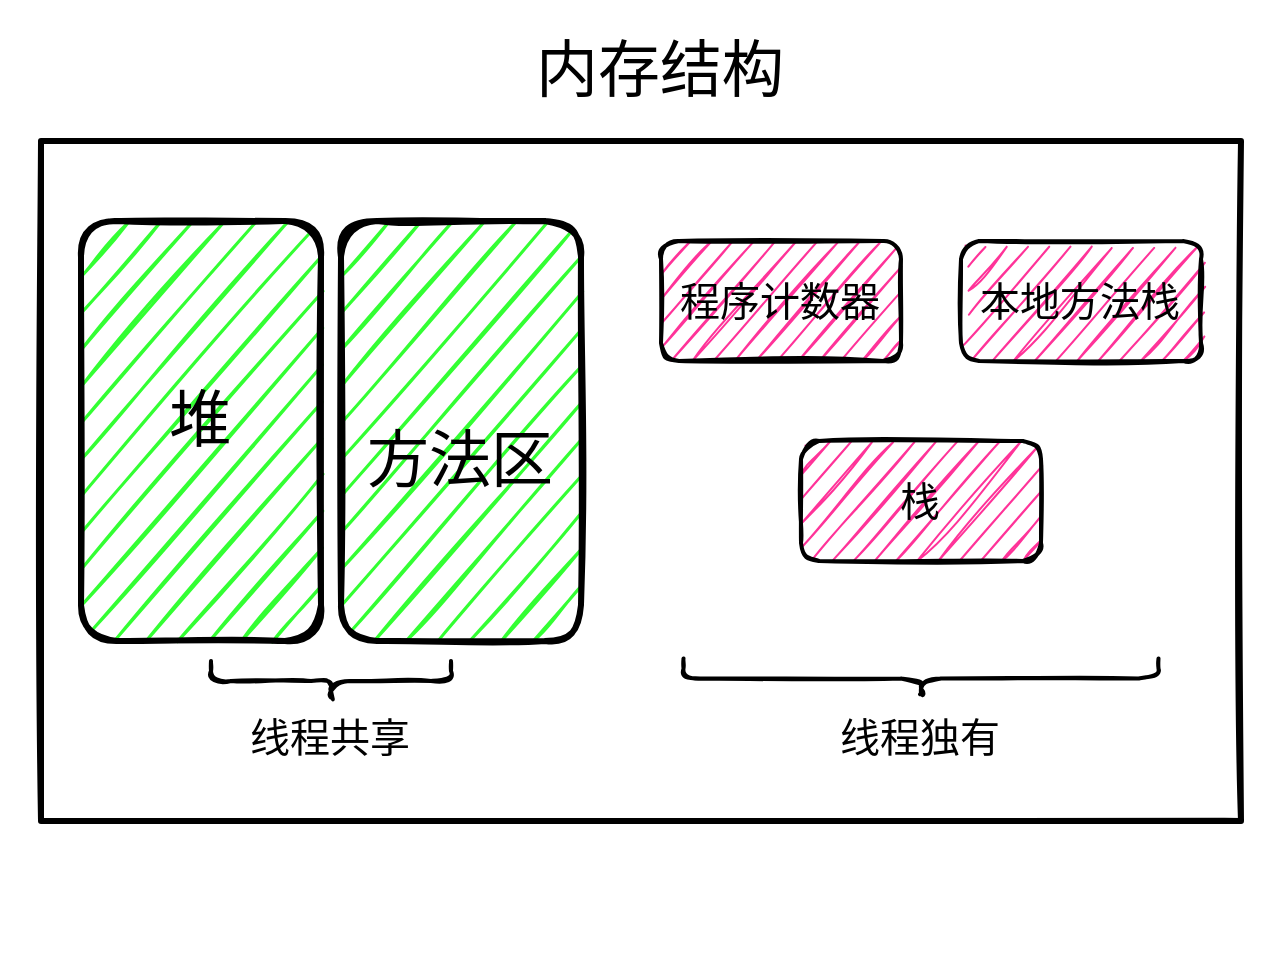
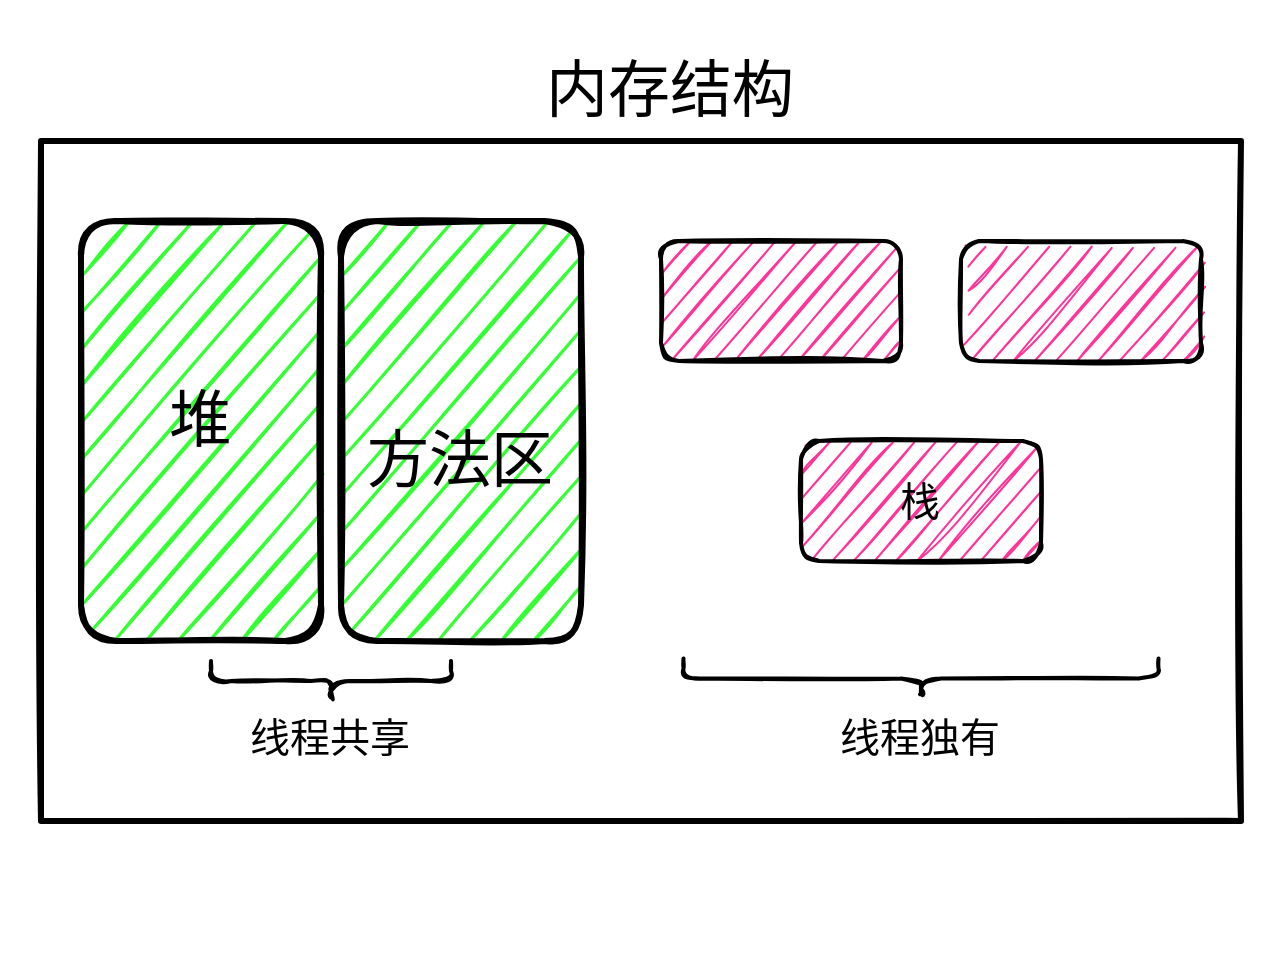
  <mxCell id="0" />
  <mxCell id="1" parent="0" />
  <mxCell id="2" value="" style="rounded=0;whiteSpace=wrap;html=1;sketch=1;strokeWidth=3;" vertex="1" parent="1"><mxGeometry x="20" y="70" width="600" height="340" as="geometry" /></mxCell>
- <mxCell id="3" value="内存结构" style="text;html=1;strokeColor=none;fillColor=none;align=center;verticalAlign=middle;whiteSpace=wrap;rounded=0;sketch=1;fontFamily=Ma Shan Zheng;fontSource=https%3A%2F%2Ffonts.googleapis.com%2Fcss%3Ffamily%3DMa%2BShan%2BZheng;fontSize=31;" vertex="1" parent="1"><mxGeometry x="200" y="20" width="260" height="30" as="geometry" /></mxCell>
+ <mxCell id="3" value="内存结构" style="text;html=1;strokeColor=none;fillColor=none;align=center;verticalAlign=middle;whiteSpace=wrap;rounded=0;sketch=1;fontFamily=Ma Shan Zheng;fontSource=https%3A%2F%2Ffonts.googleapis.com%2Fcss%3Ffamily%3DMa%2BShan%2BZheng;fontSize=31;" vertex="1" parent="1"><mxGeometry x="205" y="30" width="260" height="30" as="geometry" /></mxCell>
  <mxCell id="4" value="" style="rounded=1;whiteSpace=wrap;html=1;sketch=1;fontFamily=Ma Shan Zheng;fontSource=https%3A%2F%2Ffonts.googleapis.com%2Fcss%3Ffamily%3DMa%2BShan%2BZheng;fontSize=31;strokeWidth=3;fillColor=#33FF33;" vertex="1" parent="1"><mxGeometry x="40" y="110" width="120" height="210" as="geometry" /></mxCell>
  <mxCell id="5" value="堆" style="text;html=1;strokeColor=none;fillColor=none;align=center;verticalAlign=middle;whiteSpace=wrap;rounded=0;sketch=1;fontFamily=Ma Shan Zheng;fontSource=https%3A%2F%2Ffonts.googleapis.com%2Fcss%3Ffamily%3DMa%2BShan%2BZheng;fontSize=31;" vertex="1" parent="1"><mxGeometry x="70" y="195" width="60" height="30" as="geometry" /></mxCell>
  <mxCell id="6" value="" style="rounded=1;whiteSpace=wrap;html=1;sketch=1;fontFamily=Ma Shan Zheng;fontSource=https%3A%2F%2Ffonts.googleapis.com%2Fcss%3Ffamily%3DMa%2BShan%2BZheng;fontSize=31;strokeWidth=3;fillColor=#33FF33;" vertex="1" parent="1"><mxGeometry x="170" y="110" width="120" height="210" as="geometry" /></mxCell>
  <mxCell id="7" value="方法区" style="text;html=1;strokeColor=none;fillColor=none;align=center;verticalAlign=middle;whiteSpace=wrap;rounded=0;sketch=1;fontFamily=Ma Shan Zheng;fontSource=https%3A%2F%2Ffonts.googleapis.com%2Fcss%3Ffamily%3DMa%2BShan%2BZheng;fontSize=31;" vertex="1" parent="1"><mxGeometry x="175" y="215" width="110" height="30" as="geometry" /></mxCell>
  <mxCell id="8" value="" style="shape=curlyBracket;whiteSpace=wrap;html=1;rounded=1;flipH=1;sketch=1;fontFamily=Ma Shan Zheng;fontSource=https%3A%2F%2Ffonts.googleapis.com%2Fcss%3Ffamily%3DMa%2BShan%2BZheng;fontSize=31;strokeWidth=2;fillColor=#33FF33;rotation=90;" vertex="1" parent="1"><mxGeometry x="155" y="280" width="20" height="120" as="geometry" /></mxCell>
  <mxCell id="9" value="&lt;font style=&quot;font-size: 20px&quot;&gt;线程共享&lt;/font&gt;" style="text;html=1;strokeColor=none;fillColor=none;align=center;verticalAlign=middle;whiteSpace=wrap;rounded=0;sketch=1;fontFamily=Ma Shan Zheng;fontSource=https%3A%2F%2Ffonts.googleapis.com%2Fcss%3Ffamily%3DMa%2BShan%2BZheng;fontSize=31;" vertex="1" parent="1"><mxGeometry x="115" y="350" width="100" height="30" as="geometry" /></mxCell>
  <mxCell id="10" value="" style="rounded=1;whiteSpace=wrap;html=1;sketch=1;fontFamily=Ma Shan Zheng;fontSource=https%3A%2F%2Ffonts.googleapis.com%2Fcss%3Ffamily%3DMa%2BShan%2BZheng;fontSize=20;strokeWidth=2;fillColor=#FF3399;" vertex="1" parent="1"><mxGeometry x="330" y="120" width="120" height="60" as="geometry" /></mxCell>
- <mxCell id="11" value="程序计数器" style="text;html=1;strokeColor=none;fillColor=none;align=center;verticalAlign=middle;whiteSpace=wrap;rounded=0;sketch=1;fontFamily=Ma Shan Zheng;fontSource=https%3A%2F%2Ffonts.googleapis.com%2Fcss%3Ffamily%3DMa%2BShan%2BZheng;fontSize=20;" vertex="1" parent="1"><mxGeometry x="330" y="135" width="120" height="30" as="geometry" /></mxCell>
  <mxCell id="12" value="" style="rounded=1;whiteSpace=wrap;html=1;sketch=1;fontFamily=Ma Shan Zheng;fontSource=https%3A%2F%2Ffonts.googleapis.com%2Fcss%3Ffamily%3DMa%2BShan%2BZheng;fontSize=20;strokeWidth=2;fillColor=#FF3399;" vertex="1" parent="1"><mxGeometry x="480" y="120" width="120" height="60" as="geometry" /></mxCell>
- <mxCell id="13" value="本地方法栈" style="text;html=1;strokeColor=none;fillColor=none;align=center;verticalAlign=middle;whiteSpace=wrap;rounded=0;sketch=1;fontFamily=Ma Shan Zheng;fontSource=https%3A%2F%2Ffonts.googleapis.com%2Fcss%3Ffamily%3DMa%2BShan%2BZheng;fontSize=20;" vertex="1" parent="1"><mxGeometry x="480" y="135" width="120" height="30" as="geometry" /></mxCell>
  <mxCell id="14" value="" style="rounded=1;whiteSpace=wrap;html=1;sketch=1;fontFamily=Ma Shan Zheng;fontSource=https%3A%2F%2Ffonts.googleapis.com%2Fcss%3Ffamily%3DMa%2BShan%2BZheng;fontSize=20;strokeWidth=2;fillColor=#FF3399;" vertex="1" parent="1"><mxGeometry x="400" y="220" width="120" height="60" as="geometry" /></mxCell>
  <mxCell id="15" value="栈" style="text;html=1;strokeColor=none;fillColor=none;align=center;verticalAlign=middle;whiteSpace=wrap;rounded=0;sketch=1;fontFamily=Ma Shan Zheng;fontSource=https%3A%2F%2Ffonts.googleapis.com%2Fcss%3Ffamily%3DMa%2BShan%2BZheng;fontSize=20;" vertex="1" parent="1"><mxGeometry x="400" y="235" width="120" height="30" as="geometry" /></mxCell>
  <mxCell id="16" value="" style="shape=curlyBracket;whiteSpace=wrap;html=1;rounded=1;flipH=1;sketch=1;fontFamily=Ma Shan Zheng;fontSource=https%3A%2F%2Ffonts.googleapis.com%2Fcss%3Ffamily%3DMa%2BShan%2BZheng;fontSize=31;strokeWidth=2;fillColor=#33FF33;rotation=90;" vertex="1" parent="1"><mxGeometry x="450" y="220" width="20" height="237.5" as="geometry" /></mxCell>
  <mxCell id="17" value="&lt;font style=&quot;font-size: 20px&quot;&gt;线程独有&lt;/font&gt;" style="text;html=1;strokeColor=none;fillColor=none;align=center;verticalAlign=middle;whiteSpace=wrap;rounded=0;sketch=1;fontFamily=Ma Shan Zheng;fontSource=https%3A%2F%2Ffonts.googleapis.com%2Fcss%3Ffamily%3DMa%2BShan%2BZheng;fontSize=31;" vertex="1" parent="1"><mxGeometry x="410" y="350" width="100" height="30" as="geometry" /></mxCell>
